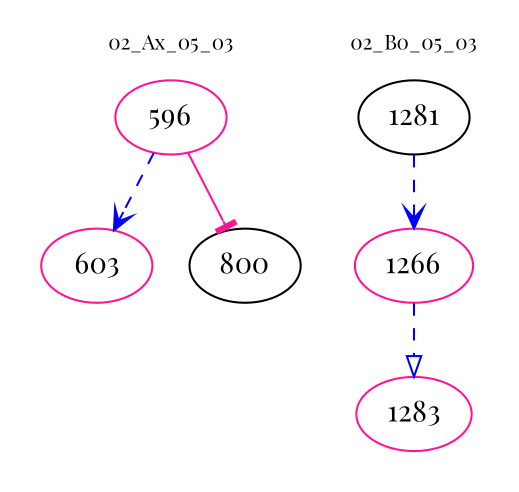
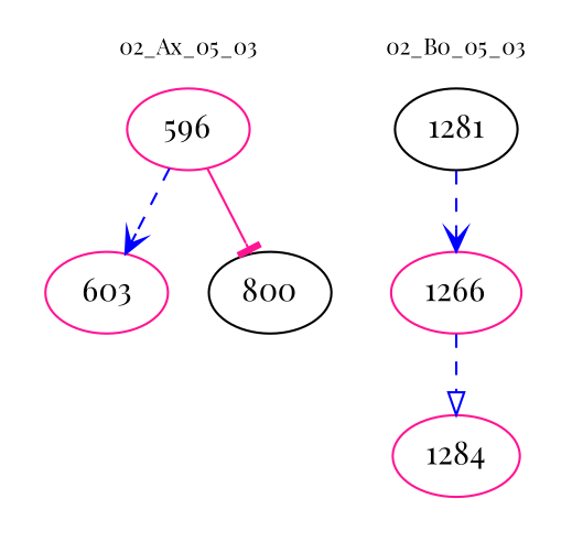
  digraph {
    fontname="Playfair Display"
    node [color=deeppink fontname="Playfair Display"]
    edge [arrowhead=vee color=blue fontname="Playfair Display" style=dashed]
    n1 [label=603]
    n2 [label=596]
    n3 [color=black label=800]
    n4 [color=black label=1281]
    n5 [label=1266]
-   n6 [label=1283]
+   n6 [label=1284]
    subgraph cluster_1 {
      color=white
      fontsize=10
      label="02_Ax_05_03"
      n1
      n2
      n3
    }
    subgraph cluster_2 {
      color=white
      fontsize=10
      label="02_B0_05_03"
      n4
      n5
      n6
    }
    n2 -> n1
    n2 -> n3 [arrowhead=tee color=deeppink style=solid]
    n4 -> n5
    n5 -> n6 [arrowhead=onormal]
  }
